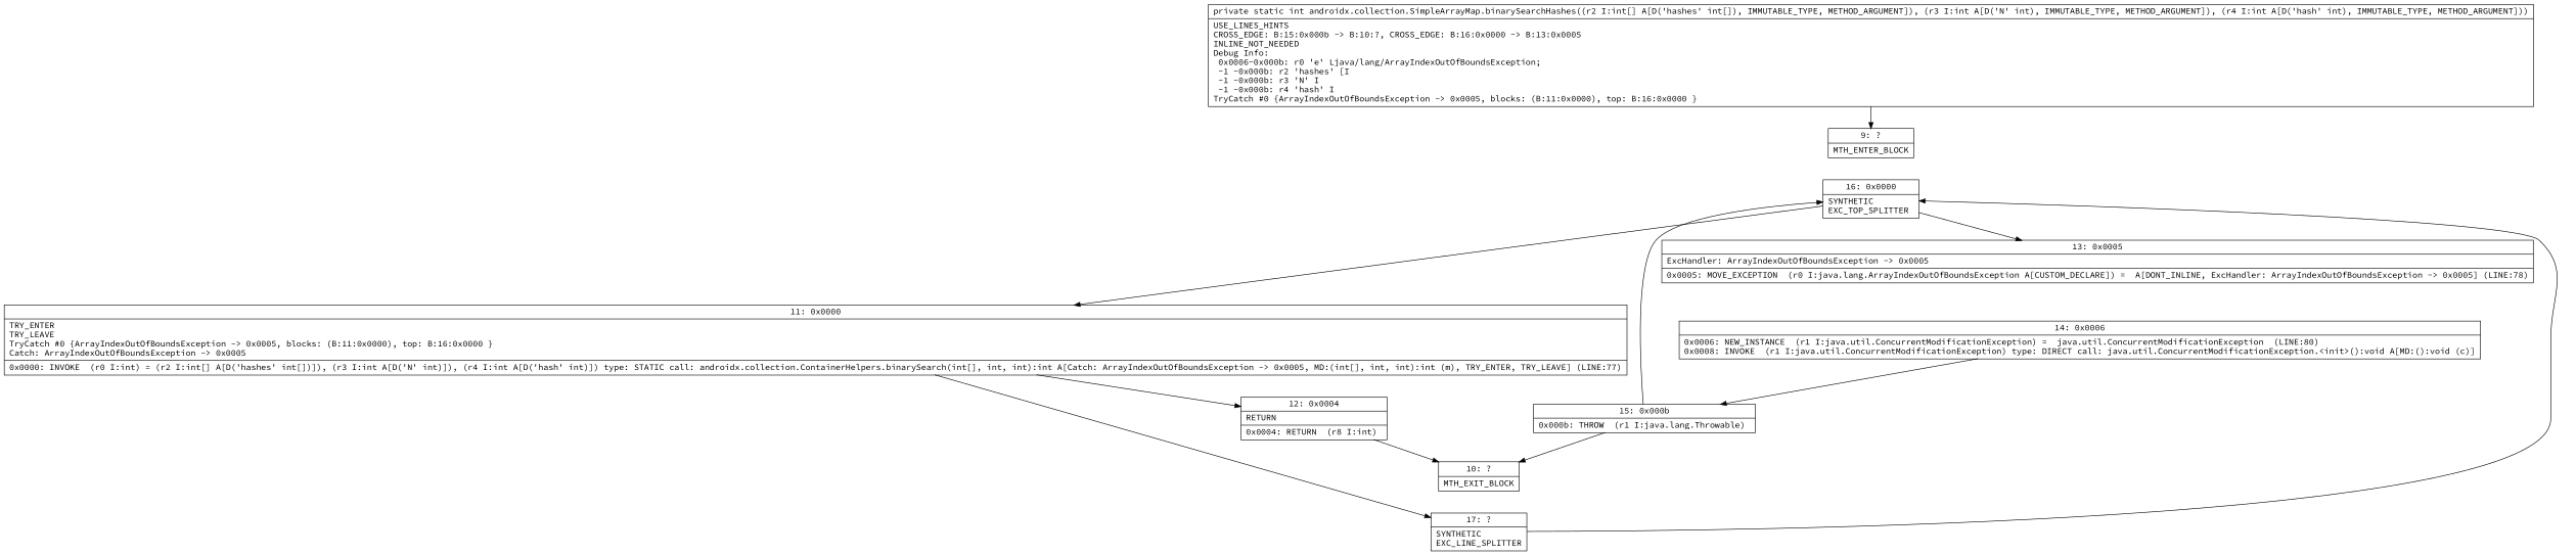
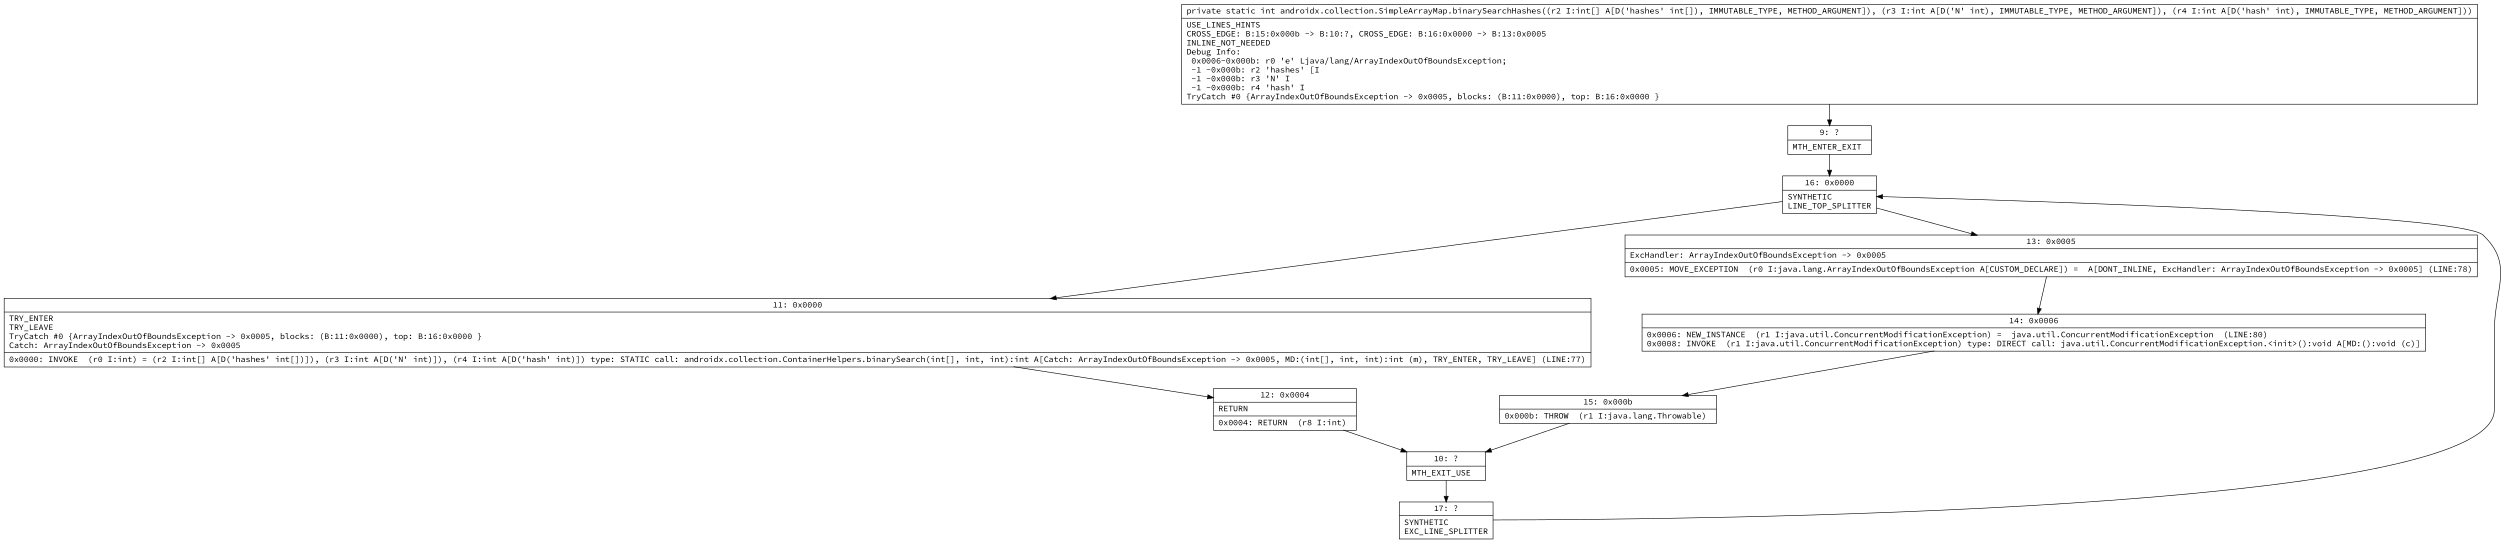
  digraph {
    fontname="Source Code Pro"
    node [fontname="Source Code Pro" shape=record]
    edge [fontname="Source Code Pro"]
-   n1 [label="{9\:\ ?|MTH_ENTER_BLOCK\l}"]
-   n2 [label="{16\:\ 0x0000|SYNTHETIC\lEXC_TOP_SPLITTER\l}"]
+   n1 [label="{9\:\ ?|MTH_ENTER_EXIT\l}"]
+   n2 [label="{16\:\ 0x0000|SYNTHETIC\lLINE_TOP_SPLITTER\l}"]
    n3 [label="{11\:\ 0x0000|TRY_ENTER\lTRY_LEAVE\lTryCatch #0 \{ArrayIndexOutOfBoundsException \-\> 0x0005, blocks: (B:11:0x0000), top: B:16:0x0000 \}\lCatch: ArrayIndexOutOfBoundsException \-\> 0x0005\l|0x0000: INVOKE  (r0 I:int) = (r2 I:int[] A[D('hashes' int[])]), (r3 I:int A[D('N' int)]), (r4 I:int A[D('hash' int)]) type: STATIC call: androidx.collection.ContainerHelpers.binarySearch(int[], int, int):int A[Catch: ArrayIndexOutOfBoundsException \-\> 0x0005, MD:(int[], int, int):int (m), TRY_ENTER, TRY_LEAVE] (LINE:77)\l}"]
    n4 [label="{13\:\ 0x0005|ExcHandler: ArrayIndexOutOfBoundsException \-\> 0x0005\l|0x0005: MOVE_EXCEPTION  (r0 I:java.lang.ArrayIndexOutOfBoundsException A[CUSTOM_DECLARE]) =  A[DONT_INLINE, ExcHandler: ArrayIndexOutOfBoundsException \-\> 0x0005] (LINE:78)\l}"]
    n5 [label="{12\:\ 0x0004|RETURN\l|0x0004: RETURN  (r8 I:int) \l}"]
    n6 [label="{17\:\ ?|SYNTHETIC\lEXC_LINE_SPLITTER\l}"]
    n7 [label="{14\:\ 0x0006|0x0006: NEW_INSTANCE  (r1 I:java.util.ConcurrentModificationException) =  java.util.ConcurrentModificationException  (LINE:80)\l0x0008: INVOKE  (r1 I:java.util.ConcurrentModificationException) type: DIRECT call: java.util.ConcurrentModificationException.\<init\>():void A[MD:():void (c)]\l}"]
-   n8 [label="{10\:\ ?|MTH_EXIT_BLOCK\l}"]
+   n8 [label="{10\:\ ?|MTH_EXIT_USE\l}"]
    n9 [label="{15\:\ 0x000b|0x000b: THROW  (r1 I:java.lang.Throwable) \l}"]
    n10 [label="{private static int androidx.collection.SimpleArrayMap.binarySearchHashes((r2 I:int[] A[D('hashes' int[]), IMMUTABLE_TYPE, METHOD_ARGUMENT]), (r3 I:int A[D('N' int), IMMUTABLE_TYPE, METHOD_ARGUMENT]), (r4 I:int A[D('hash' int), IMMUTABLE_TYPE, METHOD_ARGUMENT]))  | USE_LINES_HINTS\lCROSS_EDGE: B:15:0x000b \-\> B:10:?, CROSS_EDGE: B:16:0x0000 \-\> B:13:0x0005\lINLINE_NOT_NEEDED\lDebug Info:\l  0x0006\-0x000b: r0 'e' Ljava\/lang\/ArrayIndexOutOfBoundsException;\l  \-1 \-0x000b: r2 'hashes' [I\l  \-1 \-0x000b: r3 'N' I\l  \-1 \-0x000b: r4 'hash' I\lTryCatch #0 \{ArrayIndexOutOfBoundsException \-\> 0x0005, blocks: (B:11:0x0000), top: B:16:0x0000 \}\l}"]
-   n9 -> n2
+   n1 -> n2
    n2 -> n3
    n2 -> n4
    n3 -> n5
-   n3 -> n6
+   n8 -> n6
+   n4 -> n7
    n5 -> n8
    n6 -> n2
    n7 -> n9
    n9 -> n8
    n10 -> n1
  }
